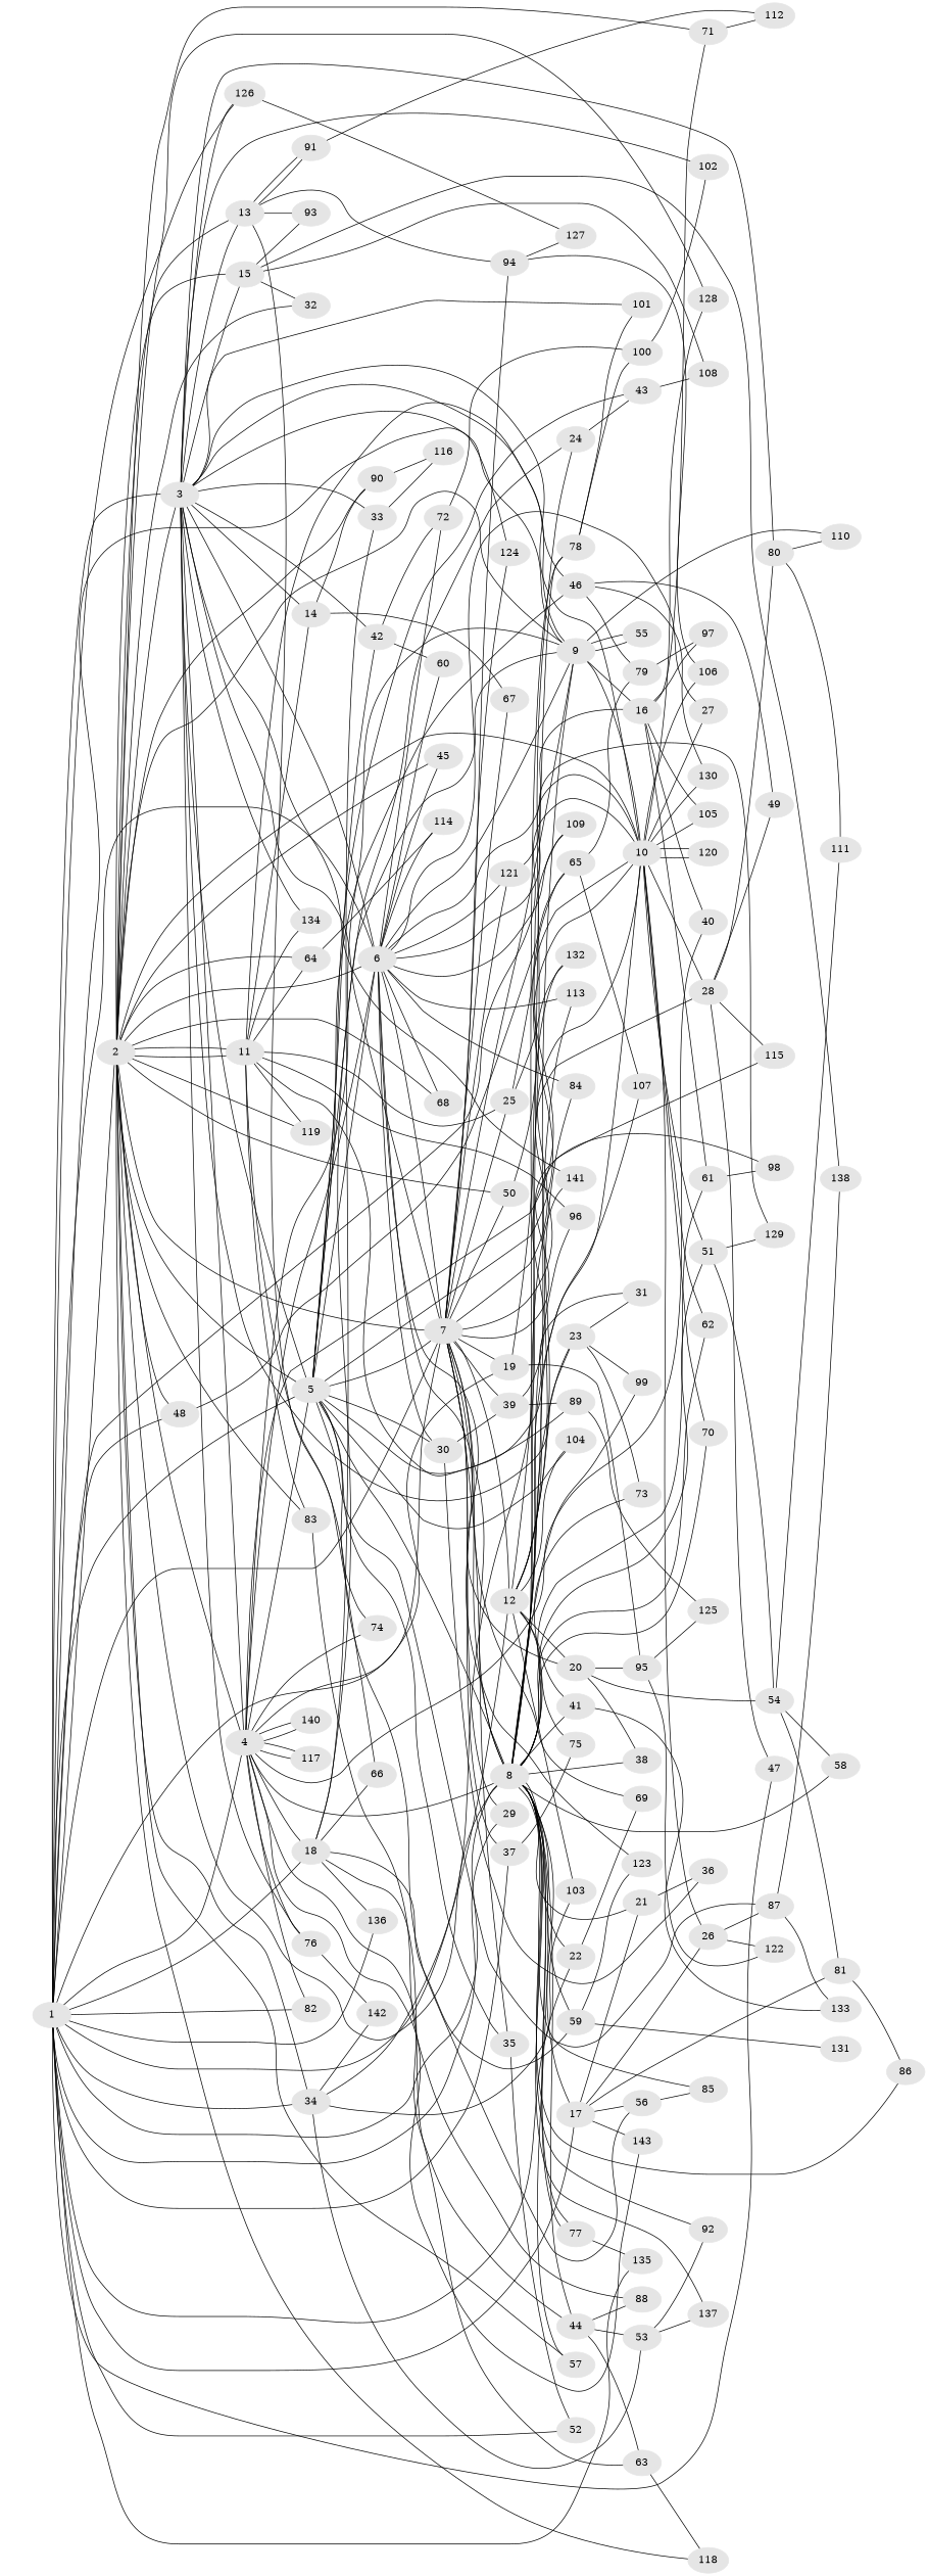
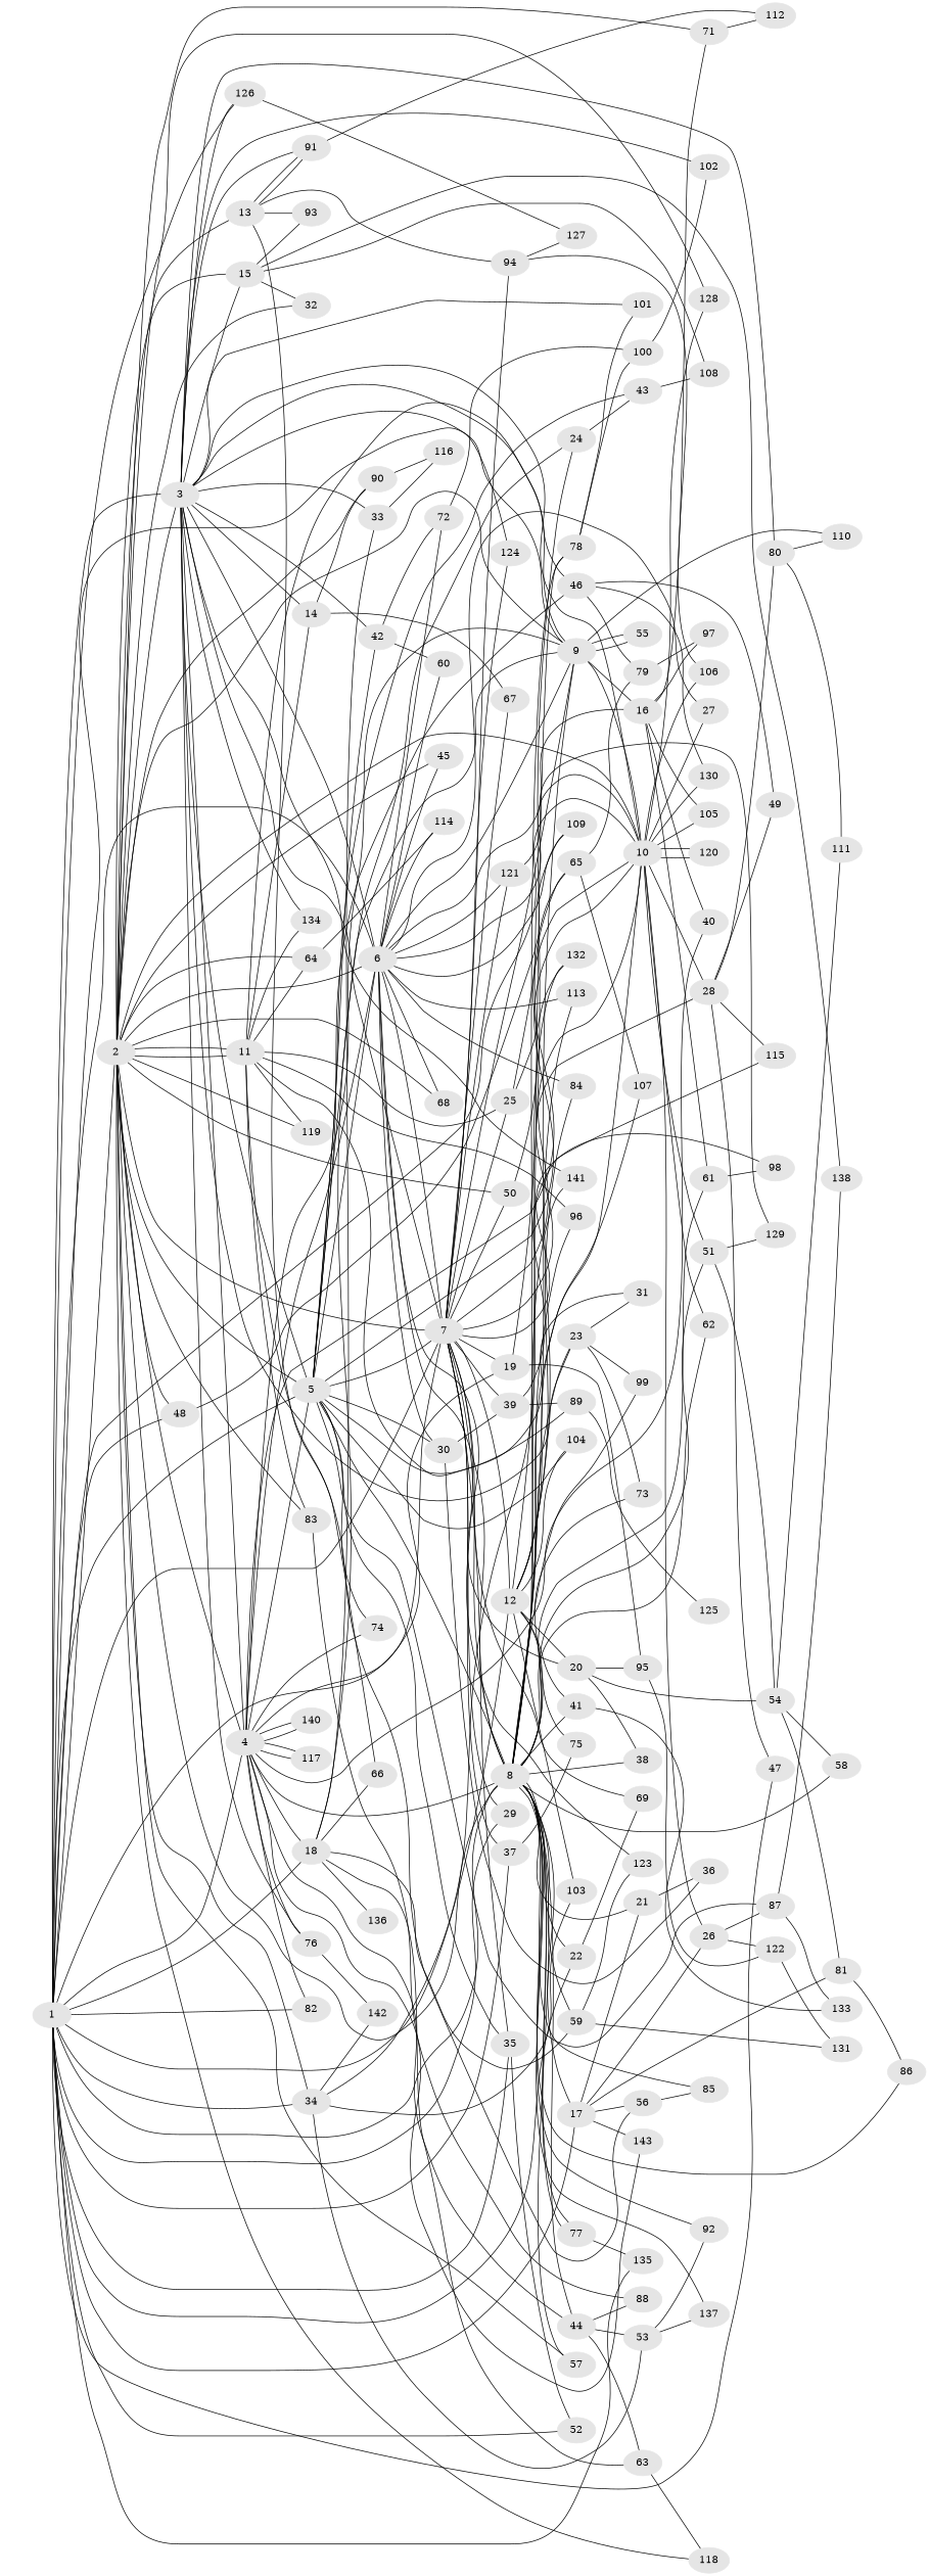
  graph {
    rankdir=LR
    node [color=gray90 style=filled]
    1
    2
    3
    4
    5
    6
    7
    8
    9
    10
    12
    17
    18
    19
    22
    29
    34
    37
    47
    48
    52
    82
    126
    135
    136
    11
    13
    15
    32
    45
    50
    57
    64
    68
    71
    83
    90
    118
    119
    128
    14
    23
    33
    42
    76
    80
    101
    102
    124
    134
    141
    40
    44
    74
    117
    140
    143
    30
    31
    35
    43
    46
    87
    104
    16
    20
    27
    60
    72
    84
    109
    113
    114
    121
    25
    28
    39
    67
    69
    94
    98
    123
    21
    38
    41
    51
    58
    59
    61
    62
-   70
    73
    77
    78
    85
    86
    92
    96
    99
    137
    55
    110
    26
    105
    106
    120
    130
    75
    103
    107
    56
    81
    66
    24
    63
    95
    132
    53
    142
    65
    127
    89
    91
    93
    108
    138
    112
    88
    116
    111
    36
    49
    79
    133
    97
    54
    100
    129
    115
    131
    122
    125
    1 -- 2
    1 -- 3
    1 -- 4
    1 -- 5
    1 -- 6
    1 -- 7
    1 -- 8
    1 -- 9
    1 -- 10
    1 -- 12
    1 -- 17
    1 -- 18
    1 -- 19
    1 -- 22
    1 -- 29
    1 -- 34
    1 -- 37
    1 -- 47
    1 -- 48
    1 -- 52
    1 -- 82
    1 -- 126
    1 -- 135
-   1 -- 136
+   1 -- 35
    2 -- 3
    2 -- 4
    2 -- 5
    2 -- 6
    2 -- 7
    2 -- 8
    2 -- 9
    2 -- 10
    2 -- 34
    2 -- 48
    2 -- 11
    2 -- 11
    2 -- 13
    2 -- 15
    2 -- 32
    2 -- 45
    2 -- 50
    2 -- 57
    2 -- 64
    2 -- 68
    2 -- 71
    2 -- 83
    2 -- 90
    2 -- 118
    2 -- 119
    2 -- 128
    3 -- 4
    3 -- 5
    3 -- 6
    3 -- 7
    3 -- 9
    3 -- 10
    3 -- 126
-   3 -- 13
+   3 -- 91
    3 -- 15
    3 -- 14
    3 -- 23
    3 -- 33
    3 -- 42
    3 -- 76
    3 -- 80
    3 -- 101
    3 -- 102
    3 -- 124
    3 -- 134
    3 -- 141
    4 -- 5
    4 -- 6
    4 -- 7
    4 -- 8
    4 -- 9
    4 -- 10
    4 -- 18
    4 -- 82
    4 -- 76
    4 -- 40
    4 -- 44
    4 -- 74
    4 -- 117
    4 -- 117
    4 -- 140
    4 -- 140
    4 -- 143
    5 -- 6
    5 -- 7
    5 -- 8
    5 -- 9
    5 -- 10
    5 -- 42
    5 -- 74
    5 -- 30
    5 -- 31
    5 -- 35
    5 -- 43
    5 -- 46
    5 -- 87
    5 -- 104
    6 -- 7
    6 -- 8
    6 -- 9
    6 -- 10
    6 -- 45
    6 -- 68
    6 -- 30
    6 -- 16
    6 -- 20
    6 -- 27
    6 -- 60
    6 -- 72
    6 -- 84
    6 -- 109
    6 -- 113
    6 -- 114
    6 -- 121
    7 -- 8
    7 -- 9
    7 -- 10
    7 -- 12
    7 -- 19
    7 -- 29
    7 -- 37
    7 -- 50
    7 -- 124
    7 -- 35
    7 -- 121
    7 -- 25
    7 -- 28
    7 -- 39
    7 -- 67
    7 -- 69
    7 -- 94
    7 -- 98
    7 -- 123
    8 -- 9
    8 -- 10
    8 -- 17
    8 -- 22
    8 -- 57
    8 -- 23
    8 -- 141
    8 -- 44
    8 -- 21
    8 -- 38
    8 -- 41
    8 -- 51
    8 -- 58
    8 -- 59
    8 -- 61
    8 -- 62
-   8 -- 70
    8 -- 73
    8 -- 77
    8 -- 77
    8 -- 78
    8 -- 85
    8 -- 86
    8 -- 92
    8 -- 96
    8 -- 99
    8 -- 137
    9 -- 10
    9 -- 16
    9 -- 55
    9 -- 55
    9 -- 110
    10 -- 128
    10 -- 27
    10 -- 28
    10 -- 51
    10 -- 62
-   10 -- 70
    10 -- 26
    10 -- 105
    10 -- 106
    10 -- 120
    10 -- 120
    10 -- 130
    12 -- 104
    12 -- 20
    12 -- 84
    12 -- 113
    12 -- 41
    12 -- 78
    12 -- 75
    12 -- 103
    12 -- 107
    17 -- 143
    17 -- 21
    17 -- 26
    17 -- 56
    17 -- 81
    18 -- 136
    18 -- 33
    18 -- 59
    18 -- 66
    18 -- 24
    18 -- 63
    19 -- 24
    19 -- 95
    22 -- 69
    34 -- 103
    34 -- 132
    34 -- 53
    34 -- 142
    37 -- 75
    48 -- 65
    126 -- 127
    11 -- 64
    11 -- 83
    11 -- 119
    11 -- 14
    11 -- 134
    11 -- 46
    11 -- 25
    11 -- 96
    11 -- 56
    11 -- 89
    13 -- 94
    13 -- 66
    13 -- 91
    13 -- 91
    13 -- 93
    15 -- 32
    15 -- 93
    15 -- 108
    15 -- 138
    50 -- 65
    64 -- 114
    71 -- 112
    83 -- 88
    90 -- 116
    14 -- 90
    14 -- 67
    23 -- 31
    23 -- 73
    23 -- 99
    33 -- 116
    42 -- 60
    42 -- 72
    76 -- 142
    80 -- 110
    80 -- 111
    44 -- 63
    44 -- 53
    44 -- 88
    30 -- 39
    30 -- 36
    35 -- 52
    43 -- 108
    46 -- 130
    46 -- 49
    46 -- 79
    87 -- 138
    87 -- 133
    16 -- 71
    16 -- 40
    16 -- 61
    16 -- 105
    16 -- 97
    20 -- 38
    20 -- 95
    20 -- 54
    72 -- 100
    121 -- 129
    25 -- 109
    25 -- 132
    28 -- 47
    28 -- 80
    28 -- 49
    28 -- 115
    39 -- 89
    39 -- 115
    94 -- 106
    94 -- 127
    21 -- 36
    41 -- 133
    51 -- 54
    51 -- 129
    59 -- 123
    59 -- 131
    61 -- 98
    77 -- 135
    78 -- 101
    78 -- 100
    26 -- 87
    26 -- 122
    56 -- 85
    81 -- 86
    24 -- 43
    63 -- 118
    95 -- 122
-   95 -- 125
    53 -- 92
    53 -- 137
    65 -- 107
    65 -- 79
    89 -- 125
    91 -- 112
    79 -- 97
    54 -- 58
    54 -- 81
    54 -- 111
    100 -- 102
+   122 -- 131
  }
